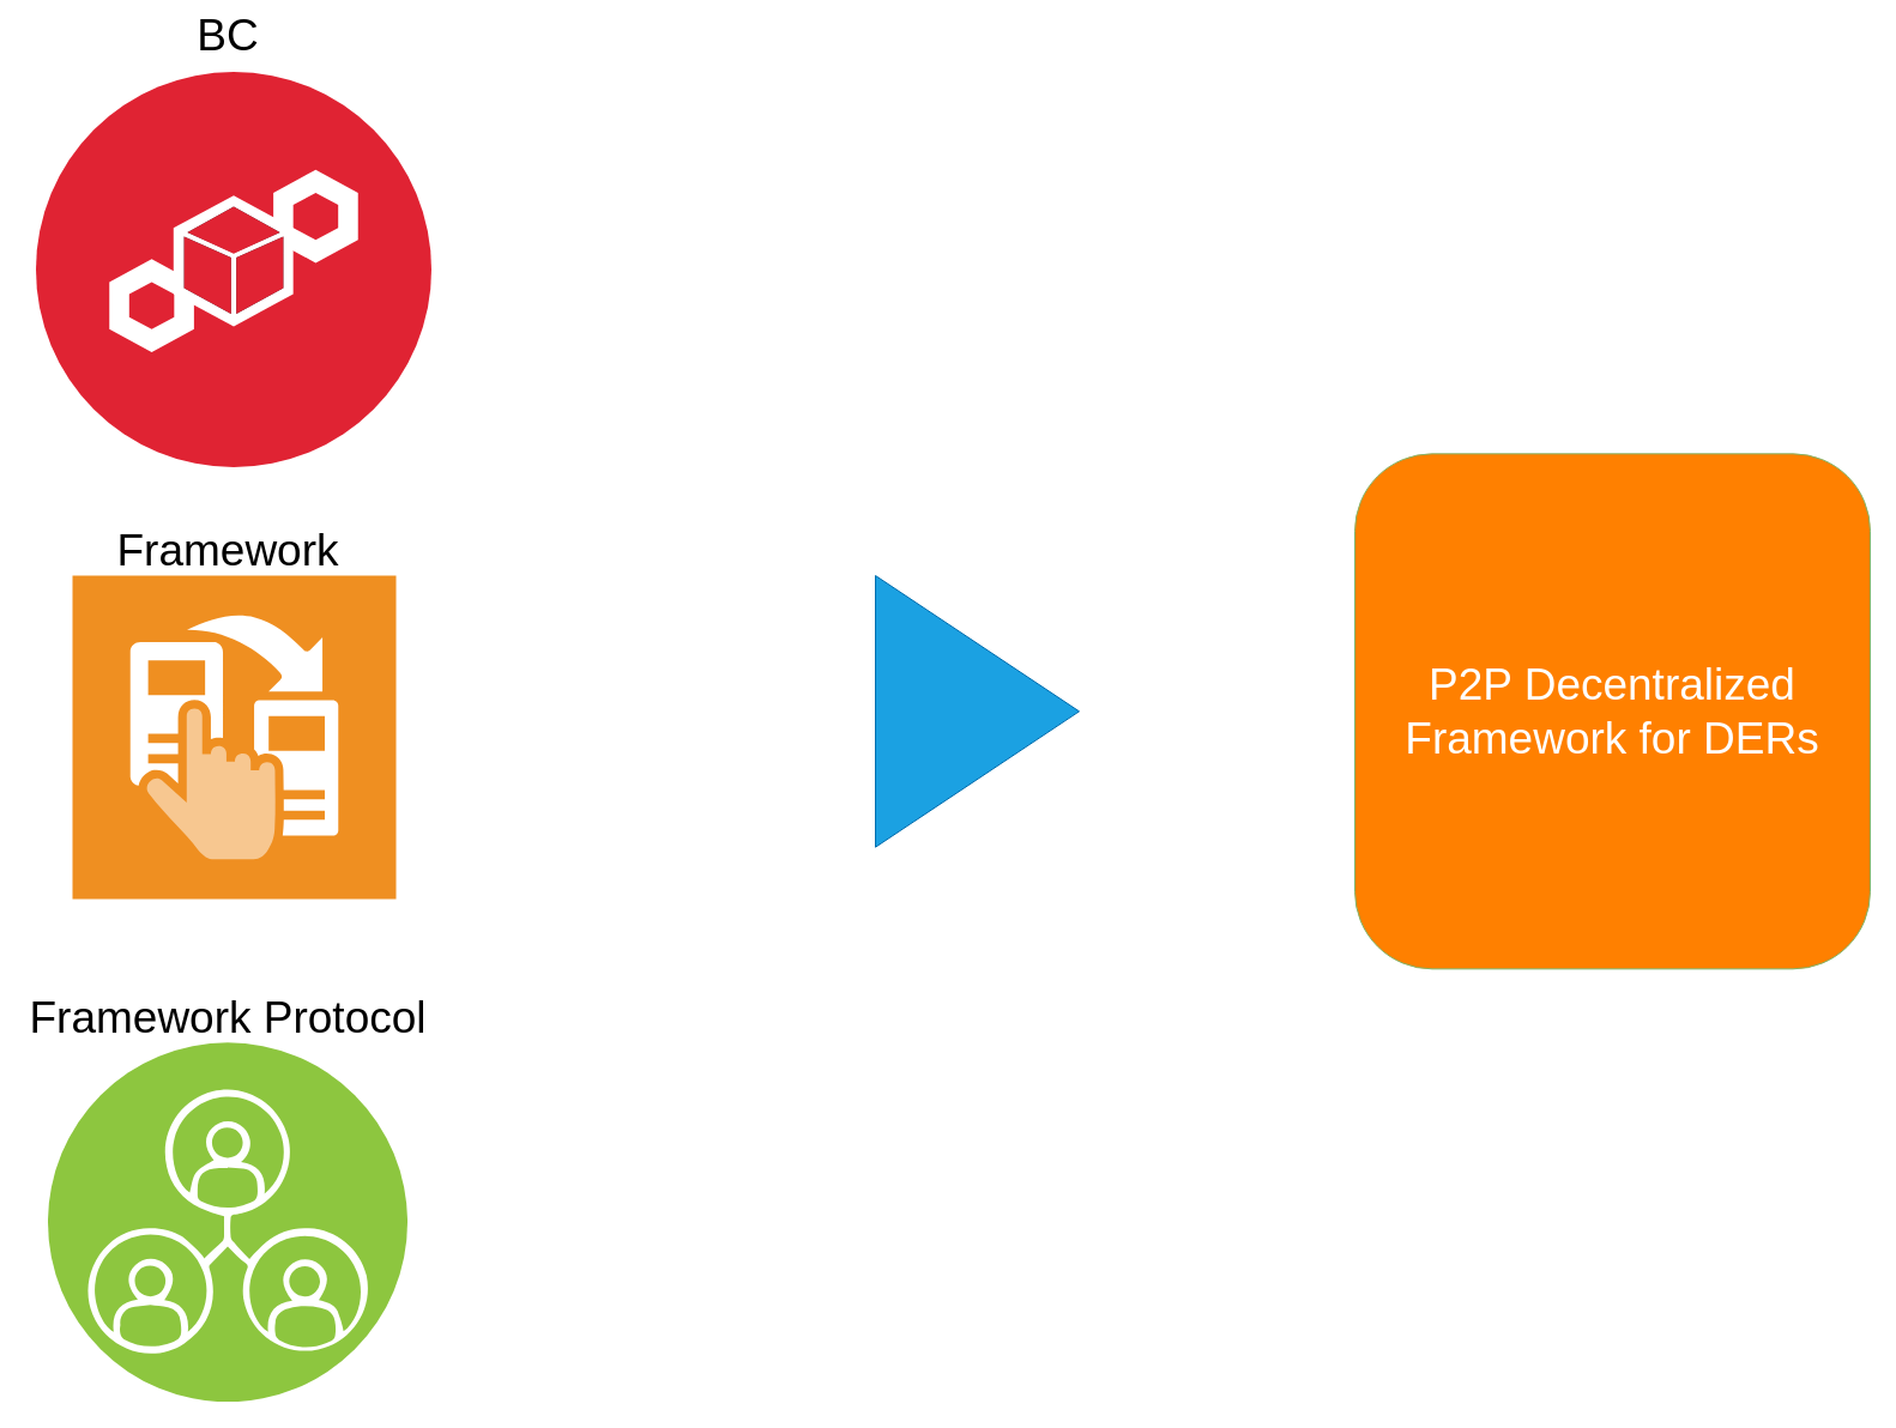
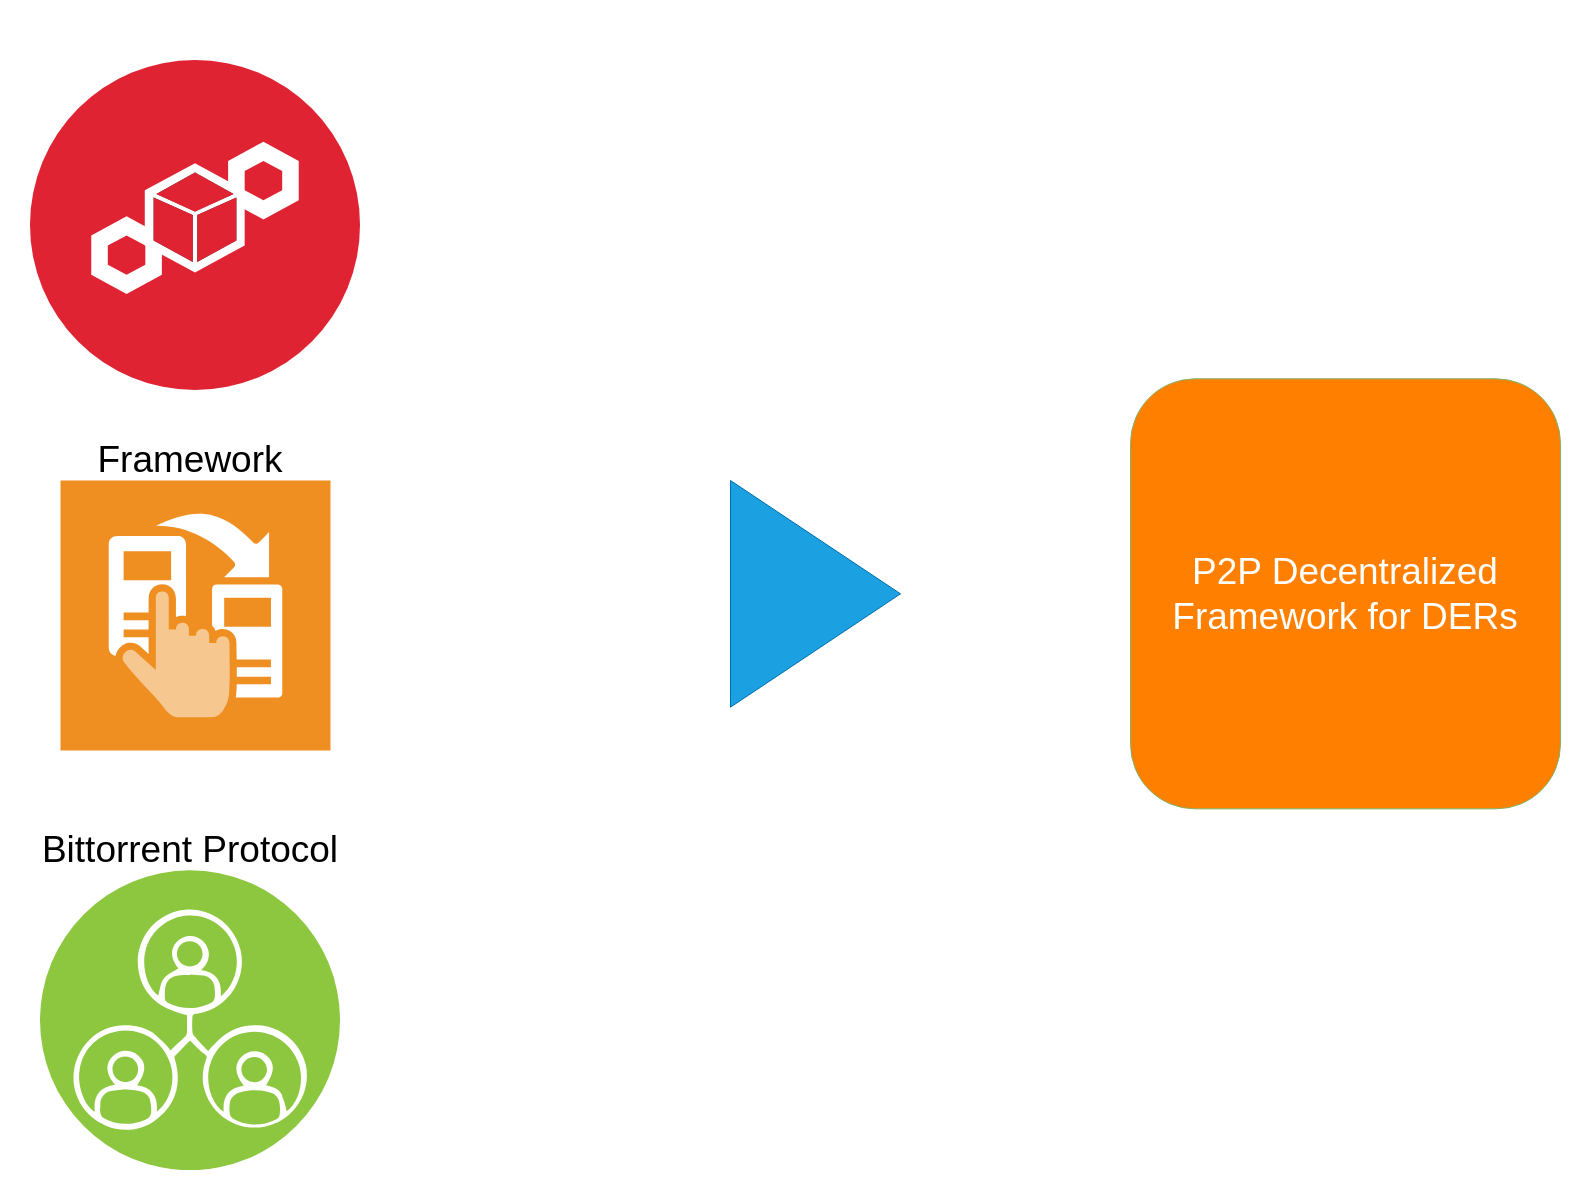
  <mxCell id="0" style=";html=1;" />
  <mxCell id="1" style=";html=1;" parent="0" />
  <mxCell id="2" value="&lt;font style=&quot;font-size: 37px&quot; color=&quot;#ffffff&quot;&gt;P2P Decentralized Framework for DERs&lt;/font&gt;" style="whiteSpace=wrap;html=1;aspect=fixed;strokeColor=#82b366;fontSize=37;spacingTop=2;fillColor=#FF8000;rounded=1;" vertex="1" parent="1"><mxGeometry x="1130" y="378.33" width="430" height="430" as="geometry" /></mxCell>
  <mxCell id="3" value="" style="aspect=fixed;perimeter=ellipsePerimeter;html=1;align=center;shadow=0;dashed=0;fontColor=#4277BB;labelBackgroundColor=#ffffff;fontSize=12;spacingTop=3;image;image=img/lib/ibm/security/blockchain_security_service.svg;" vertex="1" parent="1"><mxGeometry x="30" y="60" width="330" height="330" as="geometry" /></mxCell>
  <mxCell id="4" value="" style="shadow=0;dashed=0;html=1;strokeColor=none;fillColor=#EF8F21;labelPosition=center;verticalLabelPosition=bottom;verticalAlign=top;align=center;outlineConnect=0;shape=mxgraph.veeam.2d.1_click_failover_orchestration;fontSize=37;" vertex="1" parent="1"><mxGeometry x="60" y="480" width="270" height="270" as="geometry" /></mxCell>
- <mxCell id="5" value="BC" style="text;html=1;strokeColor=none;fillColor=none;align=center;verticalAlign=middle;whiteSpace=wrap;rounded=0;fontSize=37;" vertex="1" parent="1"><mxGeometry x="60" y="20" width="260" height="20" as="geometry" /></mxCell>
  <mxCell id="6" value="Framework" style="text;html=1;strokeColor=none;fillColor=none;align=center;verticalAlign=middle;whiteSpace=wrap;rounded=0;fontSize=37;" vertex="1" parent="1"><mxGeometry x="60" y="450" width="260" height="20" as="geometry" /></mxCell>
  <mxCell id="7" value="" style="triangle;whiteSpace=wrap;html=1;fontSize=37;fillColor=#1ba1e2;strokeColor=#006EAF;fontColor=#ffffff;" vertex="1" parent="1"><mxGeometry x="730" y="480" width="170" height="226.67" as="geometry" /></mxCell>
  <mxCell id="8" value="" style="aspect=fixed;perimeter=ellipsePerimeter;html=1;align=center;shadow=0;dashed=0;fontColor=#4277BB;labelBackgroundColor=#ffffff;fontSize=12;spacingTop=3;image;image=img/lib/ibm/infrastructure/peer_services.svg;" vertex="1" parent="1"><mxGeometry x="40" y="870" width="300" height="300" as="geometry" /></mxCell>
- <mxCell id="9" value="Framework Protocol" style="text;html=1;strokeColor=none;fillColor=none;align=center;verticalAlign=middle;whiteSpace=wrap;rounded=0;fontSize=37;" vertex="1" parent="1"><mxGeometry x="20" y="840" width="340" height="20" as="geometry" /></mxCell>
+ <mxCell id="9" value="Bittorrent Protocol" style="text;html=1;strokeColor=none;fillColor=none;align=center;verticalAlign=middle;whiteSpace=wrap;rounded=0;fontSize=37;" vertex="1" parent="1"><mxGeometry x="20" y="840" width="340" height="20" as="geometry" /></mxCell>
